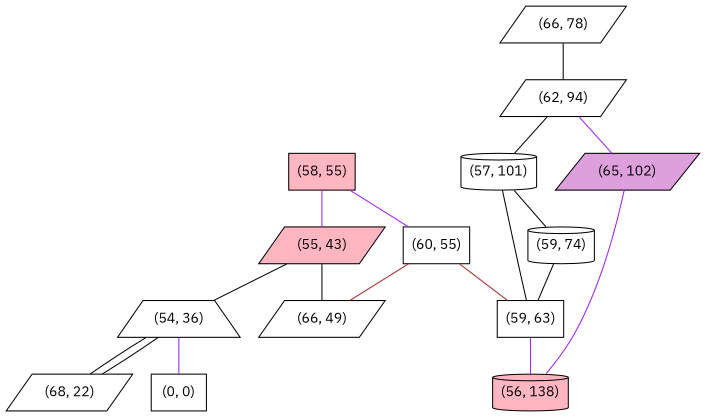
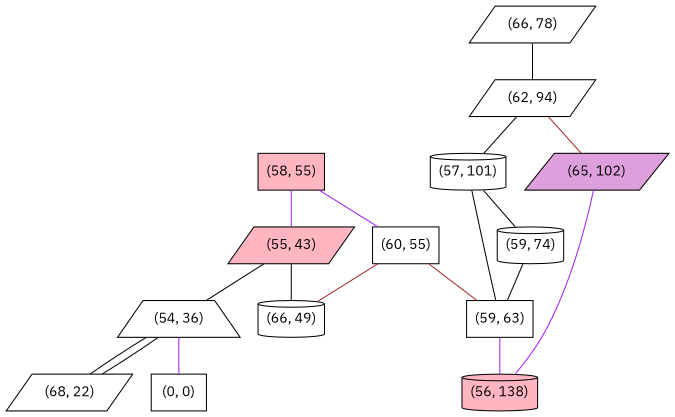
  graph {
    fontname="IBM Plex Sans"
    node [fillcolor=white fontname="IBM Plex Sans" shape=parallelogram style=filled]
    edge [color=black fontname="IBM Plex Sans" weight=1]
    "(58, 55)" [fillcolor=lightpink shape=box]
    "(55, 43)" [fillcolor=lightpink]
    "(60, 55)" [shape=box]
    "(54, 36)" [shape=trapezium]
-   "(66, 49)"
+   "(66, 49)" [shape=cylinder]
    "(59, 63)" [shape=box]
    n7 [label="(62, 94)"]
    "(66, 78)"
    "(65, 102)" [fillcolor=plum]
    "(57, 101)" [shape=cylinder]
    "(59, 74)" [shape=cylinder]
    n12 [fillcolor=lightpink label="(56, 138)" shape=cylinder]
    "(0, 0)" [shape=box]
    "(68, 22)"
    "(58, 55)" -- "(55, 43)" [color=purple weight=3]
    "(58, 55)" -- "(60, 55)" [color=purple]
    "(55, 43)" -- "(54, 36)"
    "(55, 43)" -- "(66, 49)" [weight=3]
    "(60, 55)" -- "(66, 49)" [color=brown]
    "(60, 55)" -- "(59, 63)" [color=brown]
    "(54, 36)" -- "(0, 0)" [color=purple weight=4]
    "(54, 36)" -- "(68, 22)"
    "(54, 36)" -- "(68, 22)"
    "(59, 63)" -- n12 [color=purple weight=3]
-   n7 -- "(65, 102)" [color=purple]
+   n7 -- "(65, 102)" [color=brown]
    n7 -- "(57, 101)"
    "(66, 78)" -- n7
    "(65, 102)" -- n12 [color=purple]
    "(57, 101)" -- "(59, 63)" [weight=3]
    "(57, 101)" -- "(59, 74)"
    "(59, 74)" -- "(59, 63)" [weight=3]
  }
